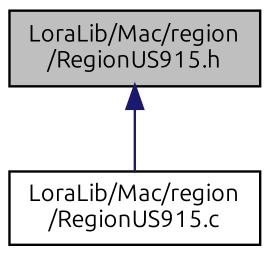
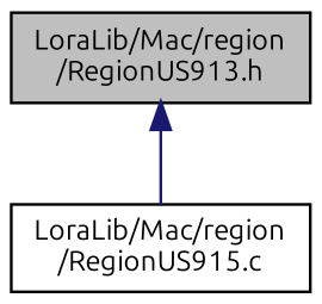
  digraph {
    fontname=Ubuntu
    node [color=black fontname=Ubuntu fontsize=10 shape=record style=filled]
-   n1 [fillcolor=grey75 fontcolor=black height=0.2 label="LoraLib/Mac/region\l/RegionUS915.h" width=0.4]
+   n1 [fillcolor=grey75 fontcolor=black height=0.2 label="LoraLib/Mac/region\l/RegionUS913.h" width=0.4]
    n2 [fillcolor=white height=0.2 label="LoraLib/Mac/region\l/RegionUS915.c" width=0.4]
    n1 -> n2 [color=midnightblue dir=back fontname=Ubuntu fontsize=10 labelfontname=Helvetica labelfontsize=10 style=solid]
  }
